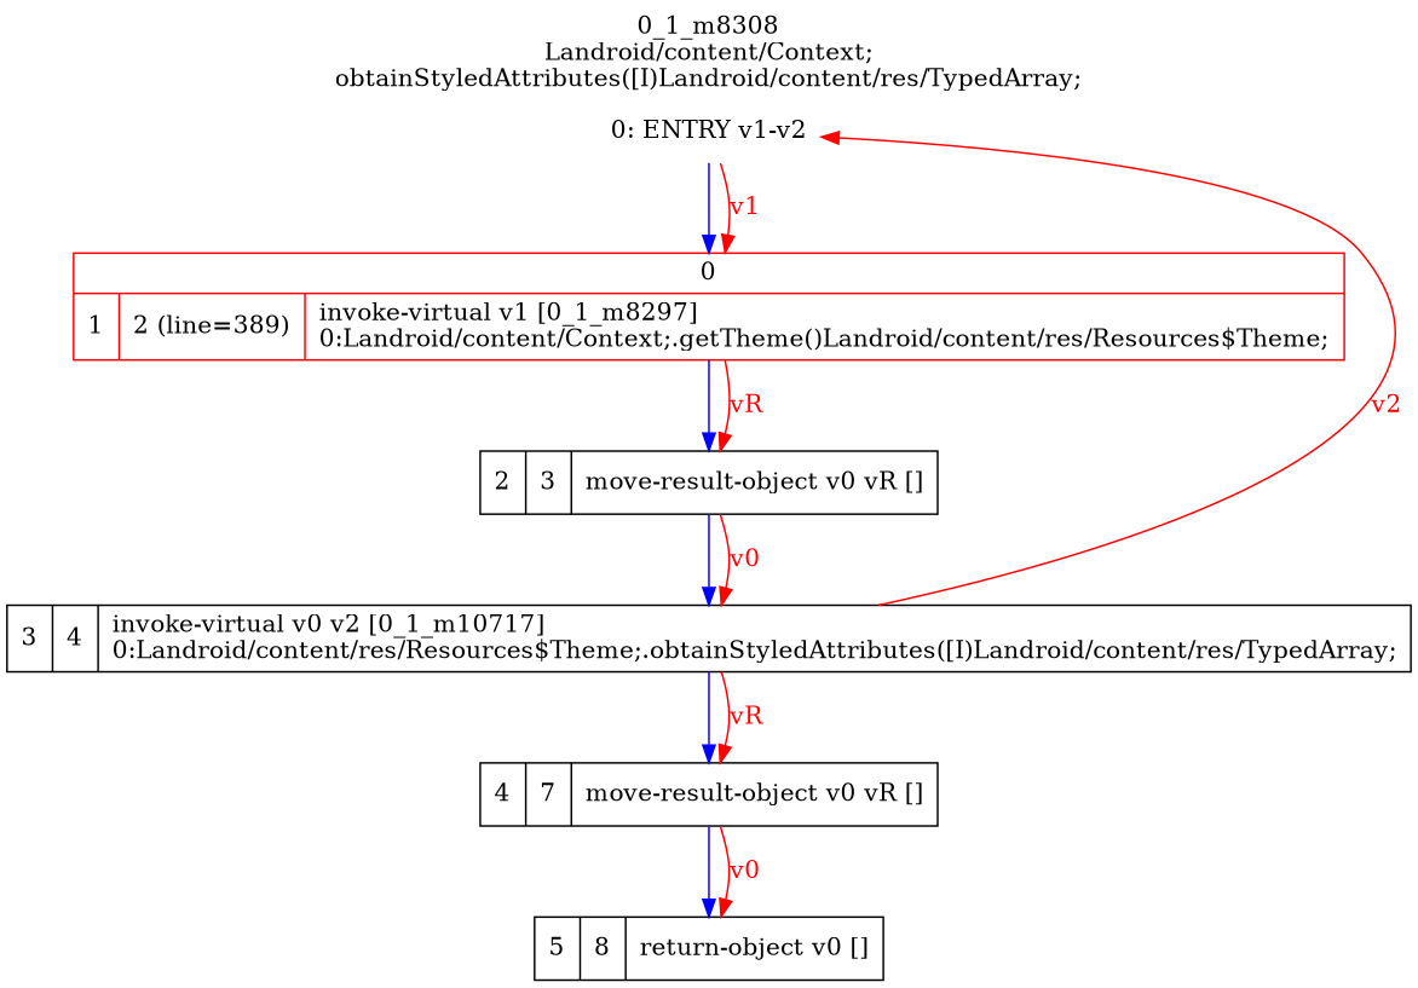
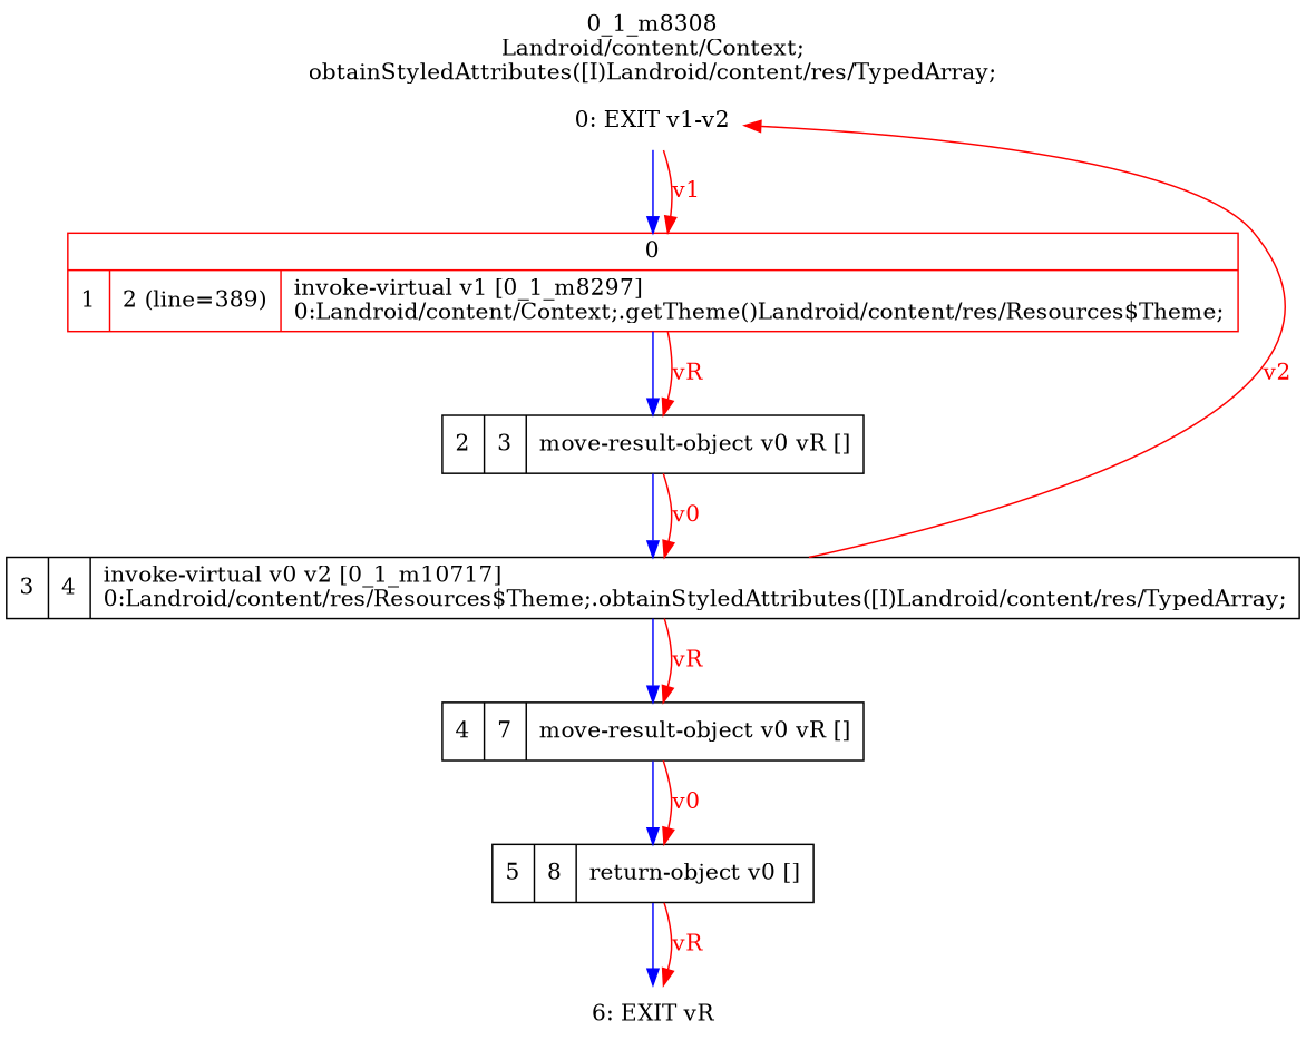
  digraph {
    label="0_1_m8308\nLandroid/content/Context;\nobtainStyledAttributes([I)Landroid/content/res/TypedArray;"
    labelloc=t
    rankdir=UD
    node [shape=record]
    edge [color=red fontcolor=red]
-   n1 [label="0: ENTRY v1-v2" shape=plaintext]
+   n1 [label="0: EXIT v1-v2" shape=plaintext]
    n2 [color=red label="{0|{1|2 (line=389)|invoke-virtual v1 [0_1_m8297]\l0:Landroid/content/Context;.getTheme()Landroid/content/res/Resources$Theme;\l}}"]
    n3 [label="2|3|move-result-object v0 vR []\l"]
    n4 [label="3|4|invoke-virtual v0 v2 [0_1_m10717]\l0:Landroid/content/res/Resources$Theme;.obtainStyledAttributes([I)Landroid/content/res/TypedArray;\l"]
    n5 [label="4|7|move-result-object v0 vR []\l"]
    n6 [label="5|8|return-object v0 []\l"]
+   n7 [label="6: EXIT vR" shape=plaintext]
    n1 -> n2 [color=blue fontcolor=blue weight=100]
    n1 -> n2 [label=v1]
    n2 -> n3 [color=blue fontcolor=blue weight=100]
    n2 -> n3 [label=vR]
    n3 -> n4 [color=blue fontcolor=blue weight=100]
    n3 -> n4 [label=v0]
    n4 -> n1 [label=v2]
    n4 -> n5 [color=blue fontcolor=blue weight=100]
    n4 -> n5 [label=vR]
    n5 -> n6 [color=blue fontcolor=blue weight=100]
    n5 -> n6 [label=v0]
+   n6 -> n7 [color=blue fontcolor=blue weight=100]
+   n6 -> n7 [label=vR]
  }
